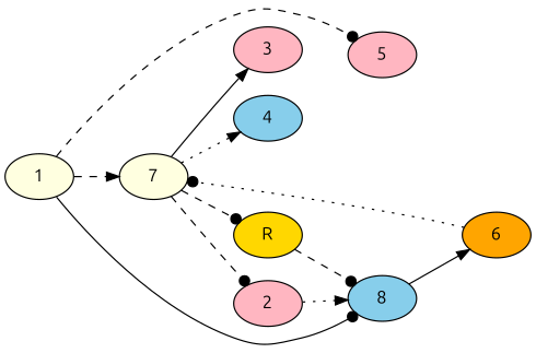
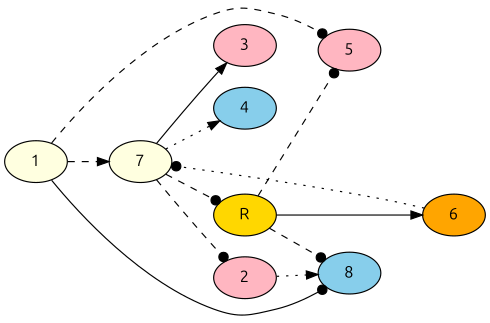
  digraph {
    fontname=Ubuntu
    rankdir=LR
    node [fillcolor=lightpink fontname=Ubuntu style=filled]
    edge [arrowhead=dot fontname=Ubuntu style=dashed]
    1 [fillcolor=lightyellow]
    5
    7 [fillcolor=lightyellow]
    8 [fillcolor=skyblue]
    2
    3
    4 [fillcolor=skyblue]
    R [fillcolor=gold]
    6 [fillcolor=orange]
    1 -> 5
    1 -> 7 [arrowhead=normal]
    1 -> 8 [style=solid]
    7 -> 2
    7 -> 3 [arrowhead=normal style=solid]
    7 -> 4 [arrowhead=normal style=dotted]
    7 -> R
-   8 -> 6 [arrowhead=normal style=solid]
+   R -> 6 [arrowhead=normal style=solid]
    2 -> 8 [arrowhead=normal style=dotted]
+   R -> 5
    R -> 8
    6 -> 7 [style=dotted]
  }
